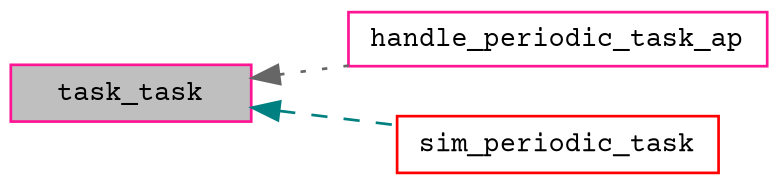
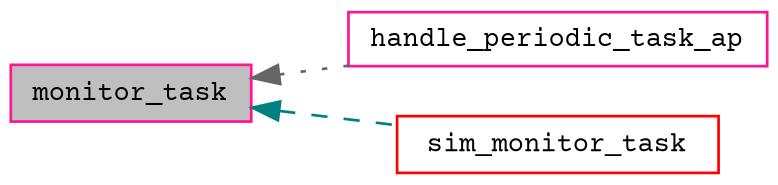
  digraph {
    fontname="Courier Prime"
    rankdir=LR
    node [color=deeppink fillcolor=white fontname="Courier Prime" fontsize=10 shape=record style=filled]
    edge [dir=back fontname="Courier Prime" fontsize=10 labelfontname=FreeSans labelfontsize=10]
-   n1 [fillcolor=grey75 fontcolor=black height=0.2 label=task_task width=0.4]
+   n1 [fillcolor=grey75 fontcolor=black height=0.2 label=monitor_task width=0.4]
    n2 [height=0.2 label=handle_periodic_task_ap width=0.4]
-   n3 [color=red height=0.2 label=sim_periodic_task width=0.4]
+   n3 [color=red height=0.2 label=sim_monitor_task width=0.4]
    n1 -> n2 [color=gray40 style=dotted]
    n1 -> n3 [color=teal style=dashed]
  }
